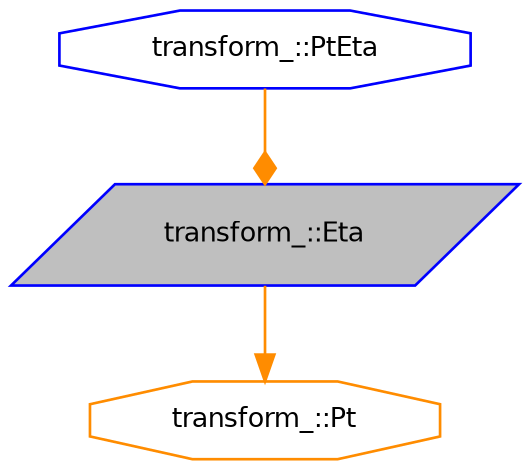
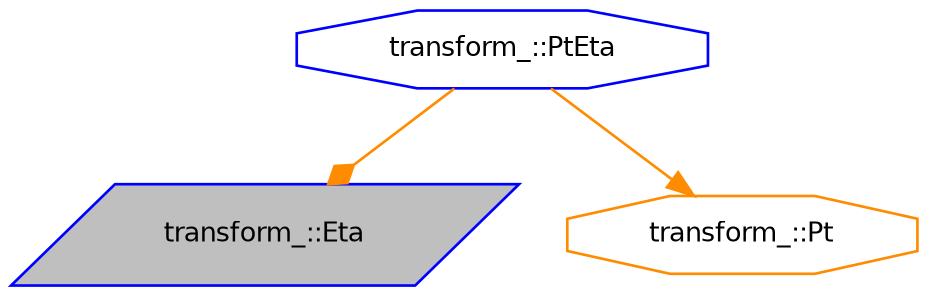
  digraph {
    rankdir=TB
    node [color=blue fillcolor=white fontname=Helvetica fontsize=10 shape=octagon style=filled]
    edge [color=darkorange fontname=Helvetica fontsize=10 labelfontname=Helvetica labelfontsize=10 style=solid]
    n1 [fillcolor=grey75 fontcolor=black height=0.2 label="transform_::Eta" shape=parallelogram width=0.4]
    n2 [color=darkorange height=0.2 label="transform_::Pt" width=0.4]
    n3 [height=0.2 label="transform_::PtEta" width=0.4]
-   n1 -> n2 [arrowhead=normal]
+   n3 -> n2 [arrowhead=normal]
    n3 -> n1 [arrowhead=diamond]
  }
